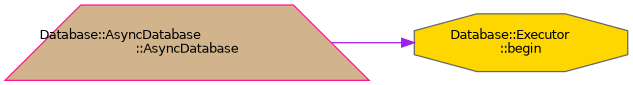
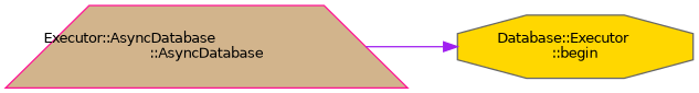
  digraph {
    rankdir=LR
    node [fontname=Helvetica fontsize=10 style=filled]
-   n1 [color=deeppink fillcolor=tan fontcolor=black height=0.2 label="Database::AsyncDatabase\l::AsyncDatabase" shape=trapezium width=0.4]
+   n1 [color=deeppink fillcolor=tan fontcolor=black height=0.2 label="Executor::AsyncDatabase\l::AsyncDatabase" shape=trapezium width=0.4]
    n2 [color=gray40 fillcolor=gold height=0.2 label="Database::Executor\l::begin" shape=octagon width=0.4]
    n1 -> n2 [color=purple fontname=Helvetica fontsize=10 labelfontname=Helvetica labelfontsize=10 style=solid]
  }
